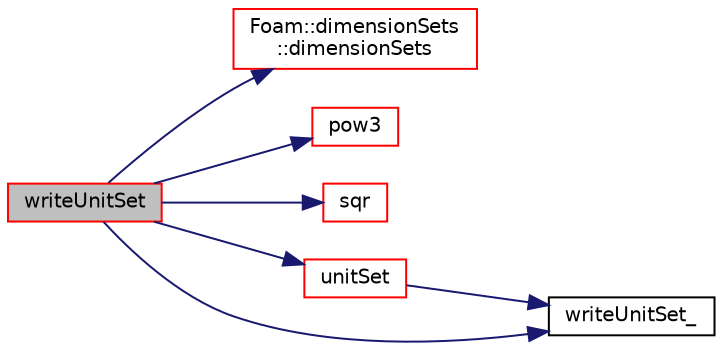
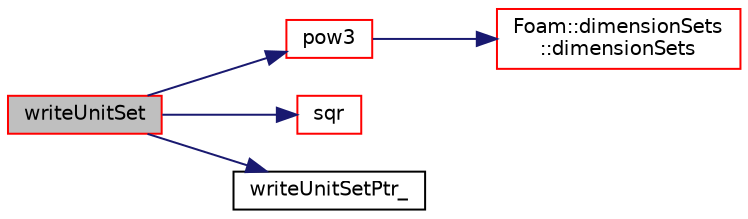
  digraph {
    rankdir=LR
    node [color=red fontname=Helvetica fontsize=10 shape=record]
    edge [color=midnightblue fontname=Helvetica fontsize=10 labelfontname=Helvetica labelfontsize=10 style=solid]
    n1 [fillcolor=grey75 fontcolor=black height=0.2 label=writeUnitSet style=filled width=0.4]
    n2 [height=0.2 label="Foam::dimensionSets\l::dimensionSets" width=0.4]
    n3 [height=0.2 label=pow3 width=0.4]
    n4 [height=0.2 label=sqr width=0.4]
-   n5 [height=0.2 label=unitSet width=0.4]
-   n6 [color=black height=0.2 label=writeUnitSet_ width=0.4]
-   n1 -> n2
+   n6 [color=black height=0.2 label=writeUnitSetPtr_ width=0.4]
+   n3 -> n2
    n1 -> n3
    n1 -> n4
-   n1 -> n5
    n1 -> n6
-   n5 -> n6
  }
